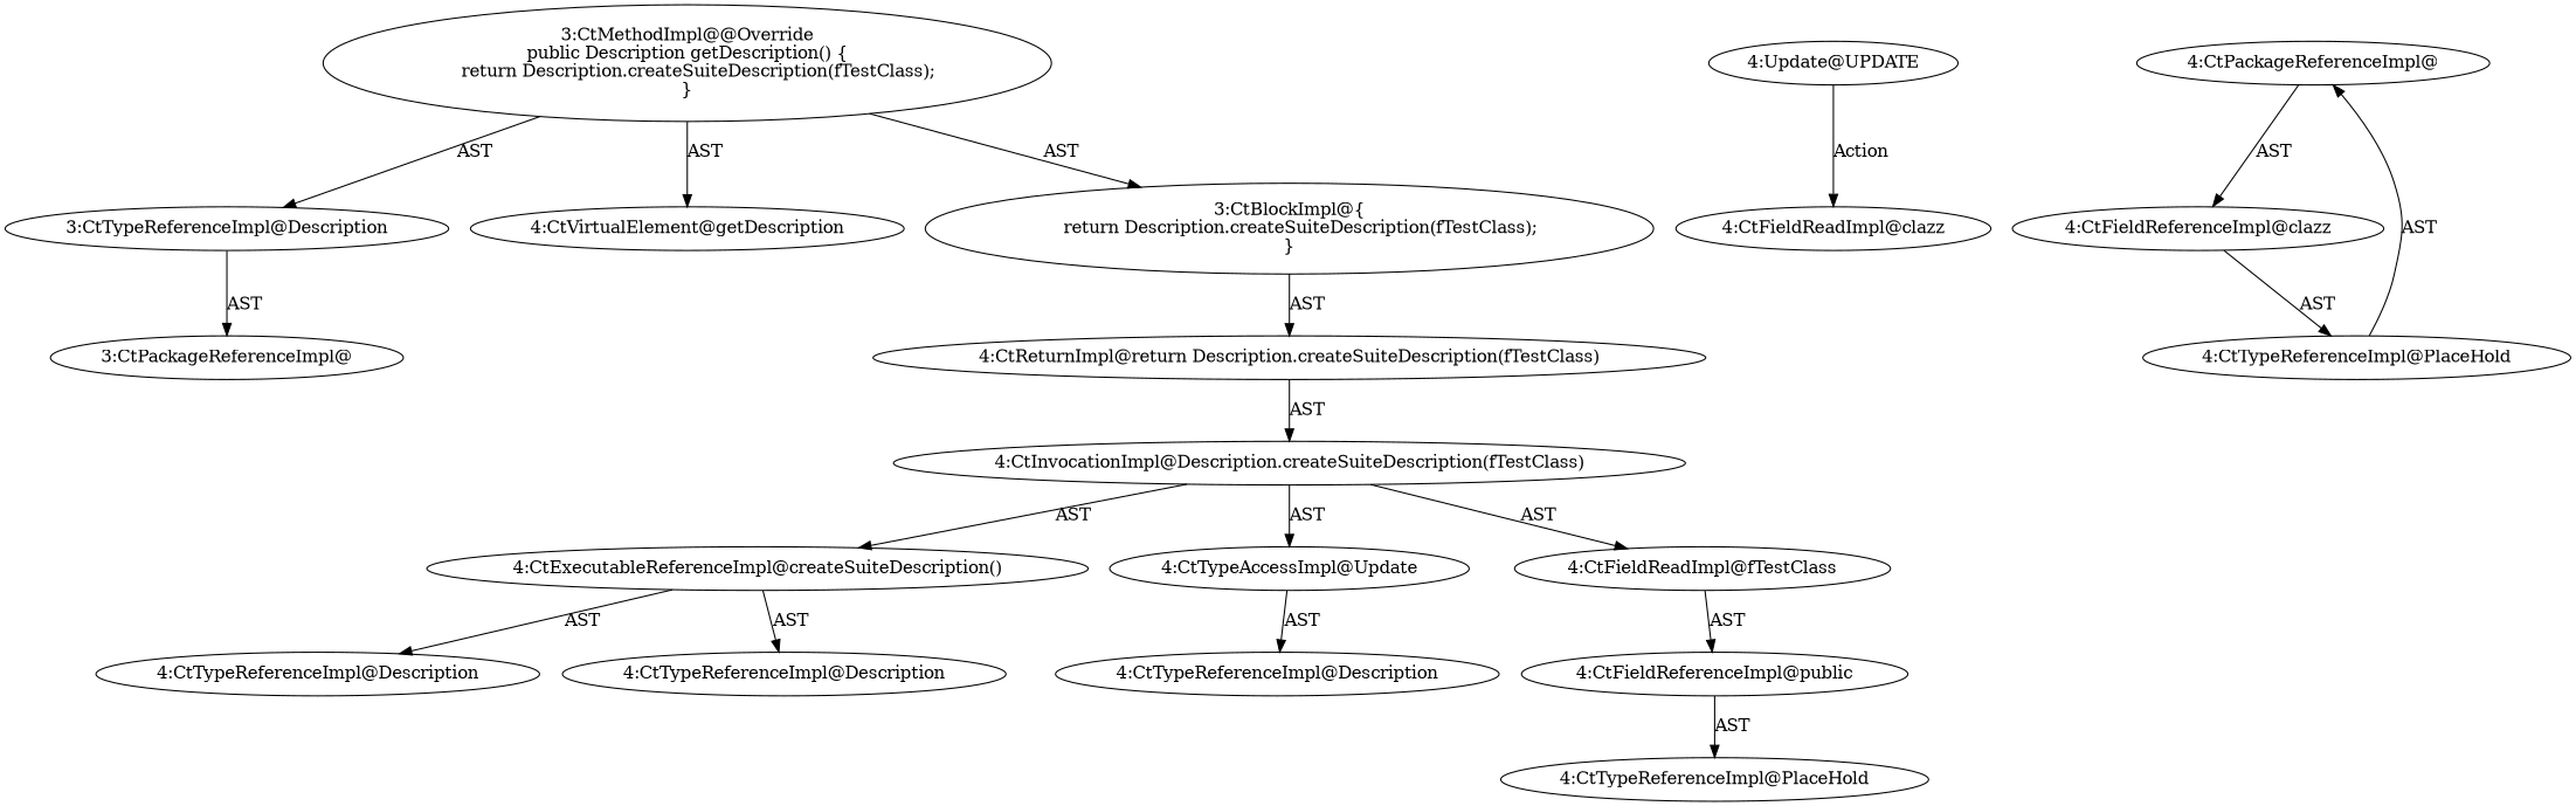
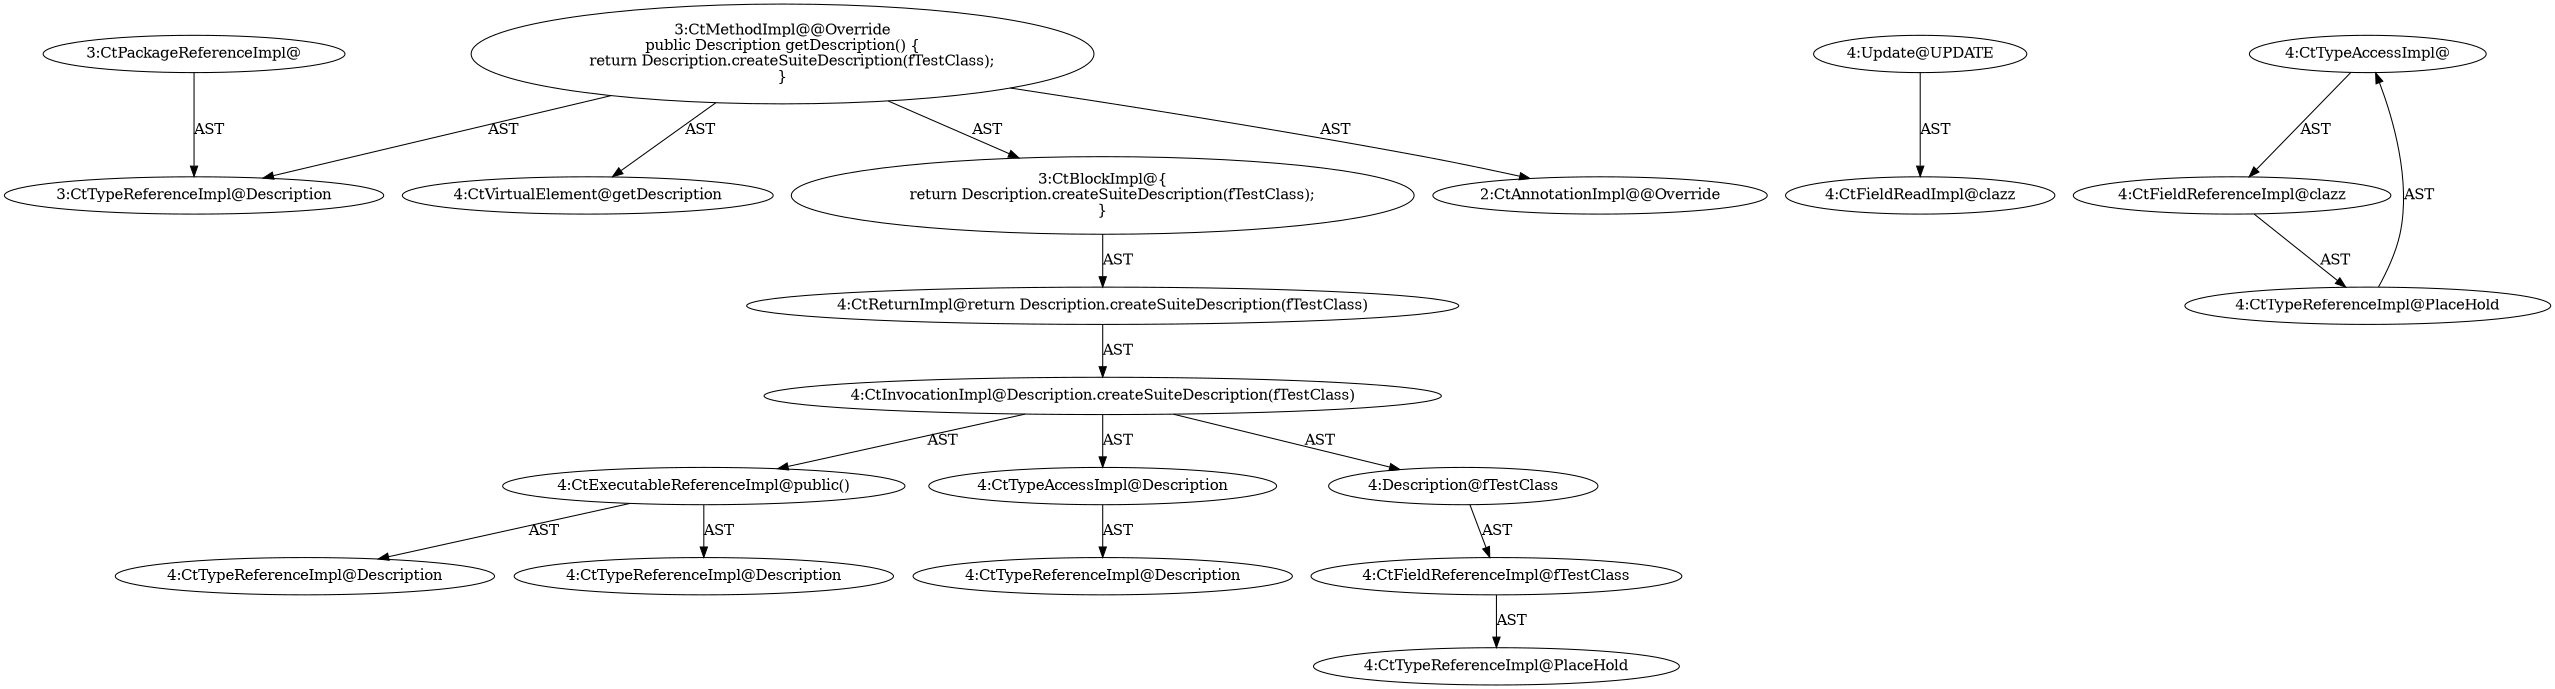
  digraph {
    node [shape=ellipse]
    n1 [label="3:CtTypeReferenceImpl@Description"]
    n2 [label="3:CtPackageReferenceImpl@"]
    n3 [label="4:CtVirtualElement@getDescription"]
-   n4 [label="4:CtExecutableReferenceImpl@createSuiteDescription()"]
+   n4 [label="4:CtExecutableReferenceImpl@public()"]
    n5 [label="4:CtTypeReferenceImpl@Description"]
    n6 [label="4:CtTypeReferenceImpl@Description"]
-   n7 [label="4:CtTypeAccessImpl@Update"]
+   n7 [label="4:CtTypeAccessImpl@Description"]
    n8 [label="4:CtTypeReferenceImpl@Description"]
-   n9 [label="4:CtFieldReferenceImpl@public"]
+   n9 [label="4:CtFieldReferenceImpl@fTestClass"]
    n10 [label="4:CtTypeReferenceImpl@PlaceHold"]
-   n11 [label="4:CtFieldReadImpl@fTestClass"]
+   n11 [label="4:Description@fTestClass"]
    n12 [label="4:Update@UPDATE"]
    n13 [label="4:CtFieldReadImpl@clazz"]
    n14 [label="4:CtInvocationImpl@Description.createSuiteDescription(fTestClass)"]
    n15 [label="4:CtReturnImpl@return Description.createSuiteDescription(fTestClass)"]
    n16 [label="3:CtBlockImpl@\{\n    return Description.createSuiteDescription(fTestClass);\n\}"]
    n17 [label="3:CtMethodImpl@@Override\npublic Description getDescription() \{\n    return Description.createSuiteDescription(fTestClass);\n\}"]
-   n19 [label="4:CtPackageReferenceImpl@"]
+   n18 [label="2:CtAnnotationImpl@@Override"]
+   n19 [label="4:CtTypeAccessImpl@"]
    n20 [label="4:CtFieldReferenceImpl@clazz"]
    n21 [label="4:CtTypeReferenceImpl@PlaceHold"]
-   n1 -> n2 [label=AST]
+   n2 -> n1 [label=AST]
    n4 -> n5 [label=AST]
    n4 -> n6 [label=AST]
    n7 -> n8 [label=AST]
    n9 -> n10 [label=AST]
    n11 -> n9 [label=AST]
-   n12 -> n13 [label=Action]
+   n12 -> n13 [label=AST]
    n14 -> n4 [label=AST]
    n14 -> n7 [label=AST]
    n14 -> n11 [label=AST]
    n15 -> n14 [label=AST]
    n16 -> n15 [label=AST]
    n17 -> n1 [label=AST]
    n17 -> n3 [label=AST]
    n17 -> n16 [label=AST]
+   n17 -> n18 [label=AST]
    n19 -> n20 [label=AST]
    n20 -> n21 [label=AST]
    n21 -> n19 [label=AST]
  }
